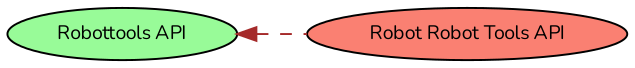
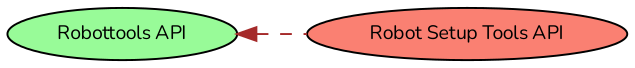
  digraph {
    rankdir=LR
    fontname=Nunito
    node [color=black fontname=Nunito fontsize=10 shape=ellipse style=filled]
-   n1 [fillcolor=salmon fontcolor=black height=0.2 label="Robot Robot Tools API" width=0.4]
+   n1 [fillcolor=salmon fontcolor=black height=0.2 label="Robot Setup Tools API" width=0.4]
    n2 [fillcolor=palegreen height=0.2 label="Robottools API" width=0.4]
    n2 -> n1 [dir=back fontname=Nunito fontsize=10 labelfontname=Helvetica labelfontsize=10 shape=plaintext style=dashed color=brown]
  }
